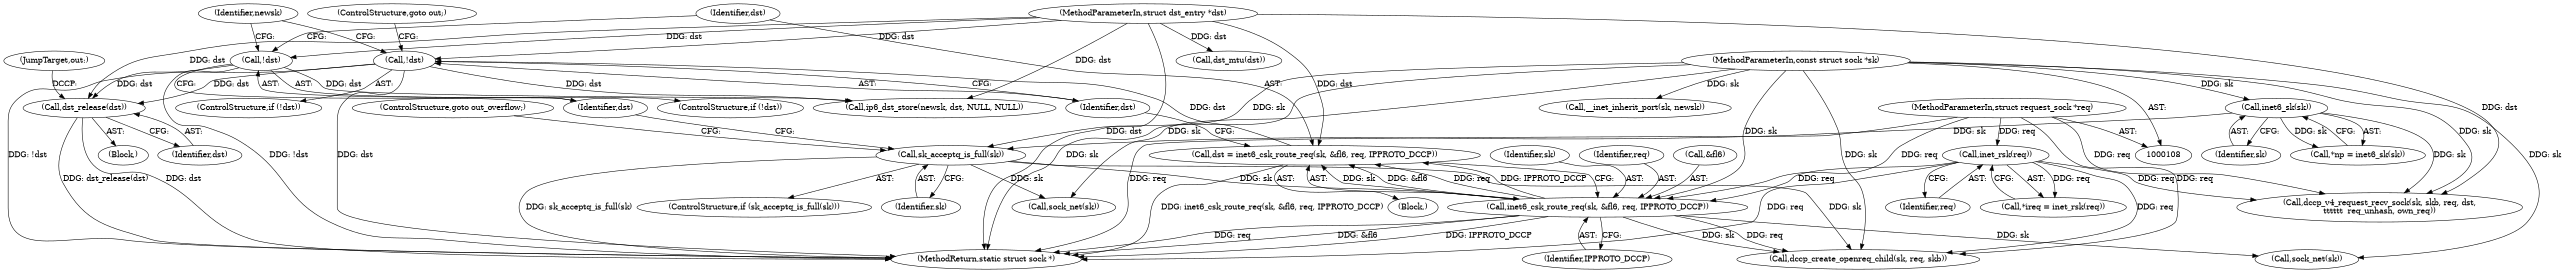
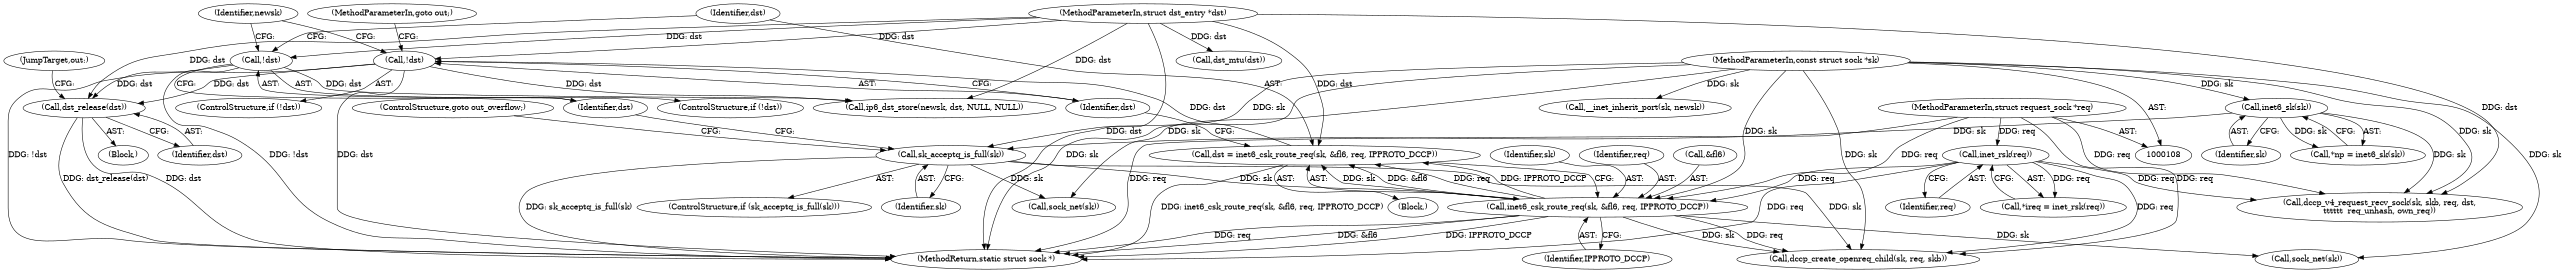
  digraph {
    fontname="DejaVu Serif"
    node [fontname="DejaVu Serif"]
    edge [fontname="DejaVu Serif"]
    n1 [label="(Call,dst_release(dst))"]
    n2 [label="(Identifier,dst)"]
    n3 [label="(Block,)"]
    n4 [label="(MethodReturn,static struct sock *)"]
    n5 [label="(Call,!dst)"]
    n6 [label="(Call,ip6_dst_store(newsk, dst, NULL, NULL))"]
    n7 [label="(ControlStructure,if (!dst))"]
    n8 [label="(Identifier,dst)"]
    n9 [label="(Call,dst = inet6_csk_route_req(sk, &fl6, req, IPPROTO_DCCP))"]
    n10 [label="(Call,inet6_csk_route_req(sk, &fl6, req, IPPROTO_DCCP))"]
    n11 [label="(Block,)"]
    n12 [label="(Identifier,IPPROTO_DCCP)"]
    n13 [label="(Call,sock_net(sk))"]
    n14 [label="(Call,dccp_create_openreq_child(sk, req, skb))"]
    n15 [label="(Call,sk_acceptq_is_full(sk))"]
    n16 [label="(ControlStructure,if (sk_acceptq_is_full(sk)))"]
    n17 [label="(Identifier,sk)"]
    n18 [label="(Call,sock_net(sk))"]
    n19 [label="(Call,inet6_sk(sk))"]
    n20 [label="(Call,*np = inet6_sk(sk))"]
    n21 [label="(Identifier,sk)"]
    n22 [label="(Call,dccp_v4_request_recv_sock(sk, skb, req, dst,\n\t\t\t\t\t\t  req_unhash, own_req))"]
    n23 [label="(MethodParameterIn,const struct sock *sk)"]
    n24 [label="(Call,__inet_inherit_port(sk, newsk))"]
    1000108
    n26 [label="(Call,inet_rsk(req))"]
    n27 [label="(Identifier,req)"]
    n28 [label="(Call,*ireq = inet_rsk(req))"]
    n29 [label="(MethodParameterIn,struct request_sock *req)"]
    n30 [label="(MethodParameterIn,struct dst_entry *dst)"]
    n31 [label="(Call,!dst)"]
    n32 [label="(Call,dst_mtu(dst))"]
    n33 [label="(Identifier,dst)"]
    n34 [label="(ControlStructure,if (!dst))"]
    n35 [label="(JumpTarget,out:)"]
    n36 [label="(Identifier,sk)"]
    n37 [label="(Identifier,dst)"]
    n38 [label="(ControlStructure,goto out_overflow;)"]
    n39 [label="(Identifier,req)"]
-   n40 [label="(ControlStructure,goto out;)"]
+   n40 [label="(MethodParameterIn,goto out;)"]
    n41 [label="(Call,&fl6)"]
    n42 [label="(Identifier,newsk)"]
    n1 -> n2 [label="CFG: "]
    n1 -> n3 [label="AST: "]
    n1 -> n4 [label="DDG: dst_release(dst)"]
    n1 -> n4 [label="DDG: dst"]
    n2 -> n1 [label="AST: "]
    n5 -> n1 [label="DDG: dst"]
    n5 -> n4 [label="DDG: dst"]
    n5 -> n4 [label="DDG: !dst"]
    n5 -> n6 [label="DDG: dst"]
    n5 -> n7 [label="AST: "]
    n5 -> n8 [label="CFG: "]
    n8 -> n5 [label="AST: "]
    n8 -> n9 [label="CFG: "]
    n9 -> n4 [label="DDG: inet6_csk_route_req(sk, &fl6, req, IPPROTO_DCCP)"]
    n9 -> n5 [label="DDG: dst"]
    n9 -> n10 [label="CFG: "]
    n9 -> n11 [label="AST: "]
    n10 -> n4 [label="DDG: &fl6"]
    n10 -> n4 [label="DDG: IPPROTO_DCCP"]
    n10 -> n4 [label="DDG: req"]
    n10 -> n9 [label="AST: "]
    n10 -> n9 [label="DDG: sk"]
    n10 -> n9 [label="DDG: &fl6"]
    n10 -> n9 [label="DDG: req"]
    n10 -> n9 [label="DDG: IPPROTO_DCCP"]
    n10 -> n12 [label="CFG: "]
    n10 -> n13 [label="DDG: sk"]
    n10 -> n14 [label="DDG: sk"]
    n10 -> n14 [label="DDG: req"]
    n12 -> n10 [label="AST: "]
    n15 -> n4 [label="DDG: sk_acceptq_is_full(sk)"]
    n15 -> n10 [label="DDG: sk"]
    n15 -> n14 [label="DDG: sk"]
    n15 -> n16 [label="AST: "]
    n15 -> n17 [label="CFG: "]
    n15 -> n18 [label="DDG: sk"]
    n17 -> n15 [label="AST: "]
    n19 -> n15 [label="DDG: sk"]
    n19 -> n20 [label="AST: "]
    n19 -> n20 [label="DDG: sk"]
    n19 -> n21 [label="CFG: "]
    n19 -> n22 [label="DDG: sk"]
    n20 -> n19 [label="CFG: "]
    n21 -> n19 [label="AST: "]
    n23 -> n4 [label="DDG: sk"]
    n23 -> n10 [label="DDG: sk"]
    n23 -> n13 [label="DDG: sk"]
    n23 -> n14 [label="DDG: sk"]
    n23 -> n15 [label="DDG: sk"]
    n23 -> n18 [label="DDG: sk"]
    n23 -> n19 [label="DDG: sk"]
    n23 -> n22 [label="DDG: sk"]
    n23 -> n24 [label="DDG: sk"]
    n23 -> 1000108 [label="AST: "]
    n26 -> n4 [label="DDG: req"]
    n26 -> n10 [label="DDG: req"]
    n26 -> n14 [label="DDG: req"]
    n26 -> n22 [label="DDG: req"]
    n26 -> n27 [label="CFG: "]
    n26 -> n28 [label="AST: "]
    n26 -> n28 [label="DDG: req"]
    n27 -> n26 [label="AST: "]
    n28 -> n26 [label="CFG: "]
    n29 -> n4 [label="DDG: req"]
    n29 -> n10 [label="DDG: req"]
    n29 -> n14 [label="DDG: req"]
    n29 -> n22 [label="DDG: req"]
    n29 -> 1000108 [label="AST: "]
    n29 -> n26 [label="DDG: req"]
    n30 -> n1 [label="DDG: dst"]
    n30 -> n4 [label="DDG: dst"]
    n30 -> n5 [label="DDG: dst"]
    n30 -> n6 [label="DDG: dst"]
    n30 -> n9 [label="DDG: dst"]
    n30 -> n22 [label="DDG: dst"]
    n30 -> n31 [label="DDG: dst"]
    n30 -> n32 [label="DDG: dst"]
    n31 -> n1 [label="DDG: dst"]
    n31 -> n4 [label="DDG: !dst"]
    n31 -> n6 [label="DDG: dst"]
    n31 -> n33 [label="CFG: "]
    n31 -> n34 [label="AST: "]
    n33 -> n15 [label="CFG: "]
    n33 -> n31 [label="AST: "]
-   n35 -> n1 [label="DCCP: "]
+   n35 -> n1 [label="CFG: "]
    n36 -> n10 [label="AST: "]
    n37 -> n9 [label="AST: "]
    n37 -> n31 [label="CFG: "]
    n38 -> n15 [label="CFG: "]
    n39 -> n10 [label="AST: "]
    n40 -> n5 [label="CFG: "]
    n41 -> n10 [label="AST: "]
    n42 -> n5 [label="CFG: "]
    n42 -> n31 [label="CFG: "]
  }
